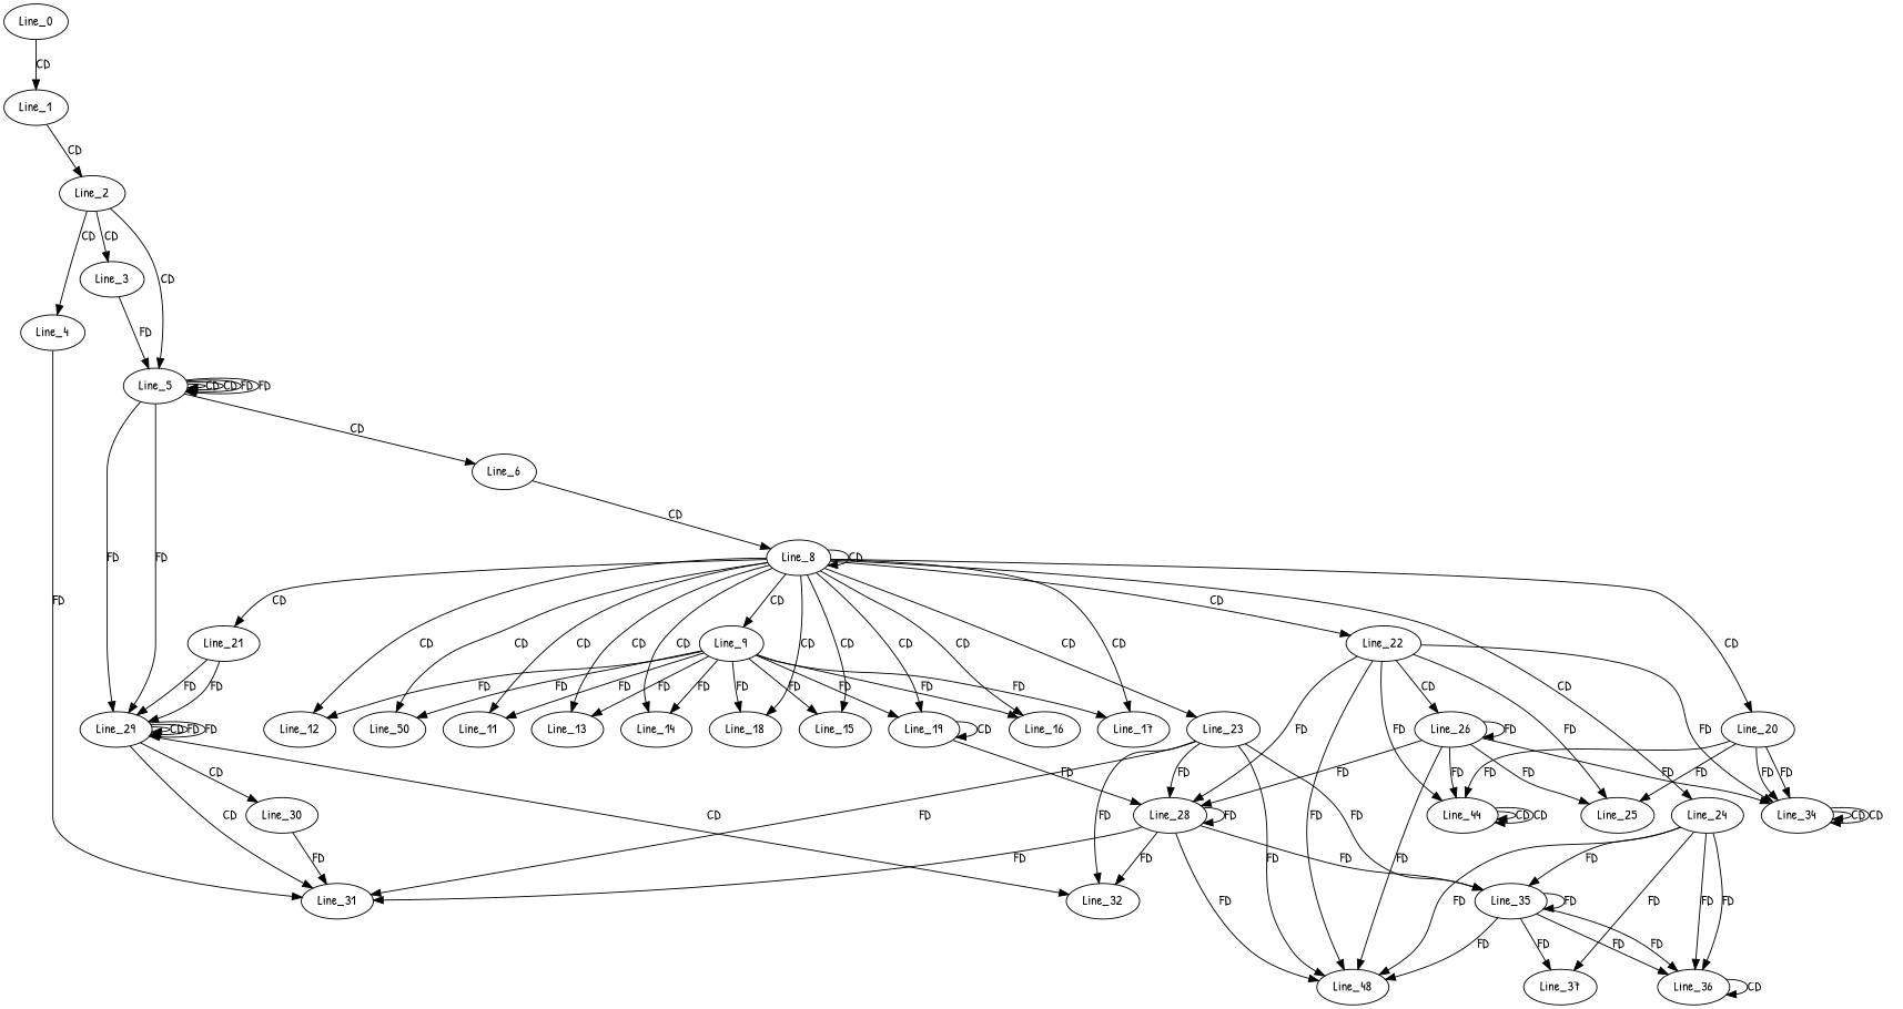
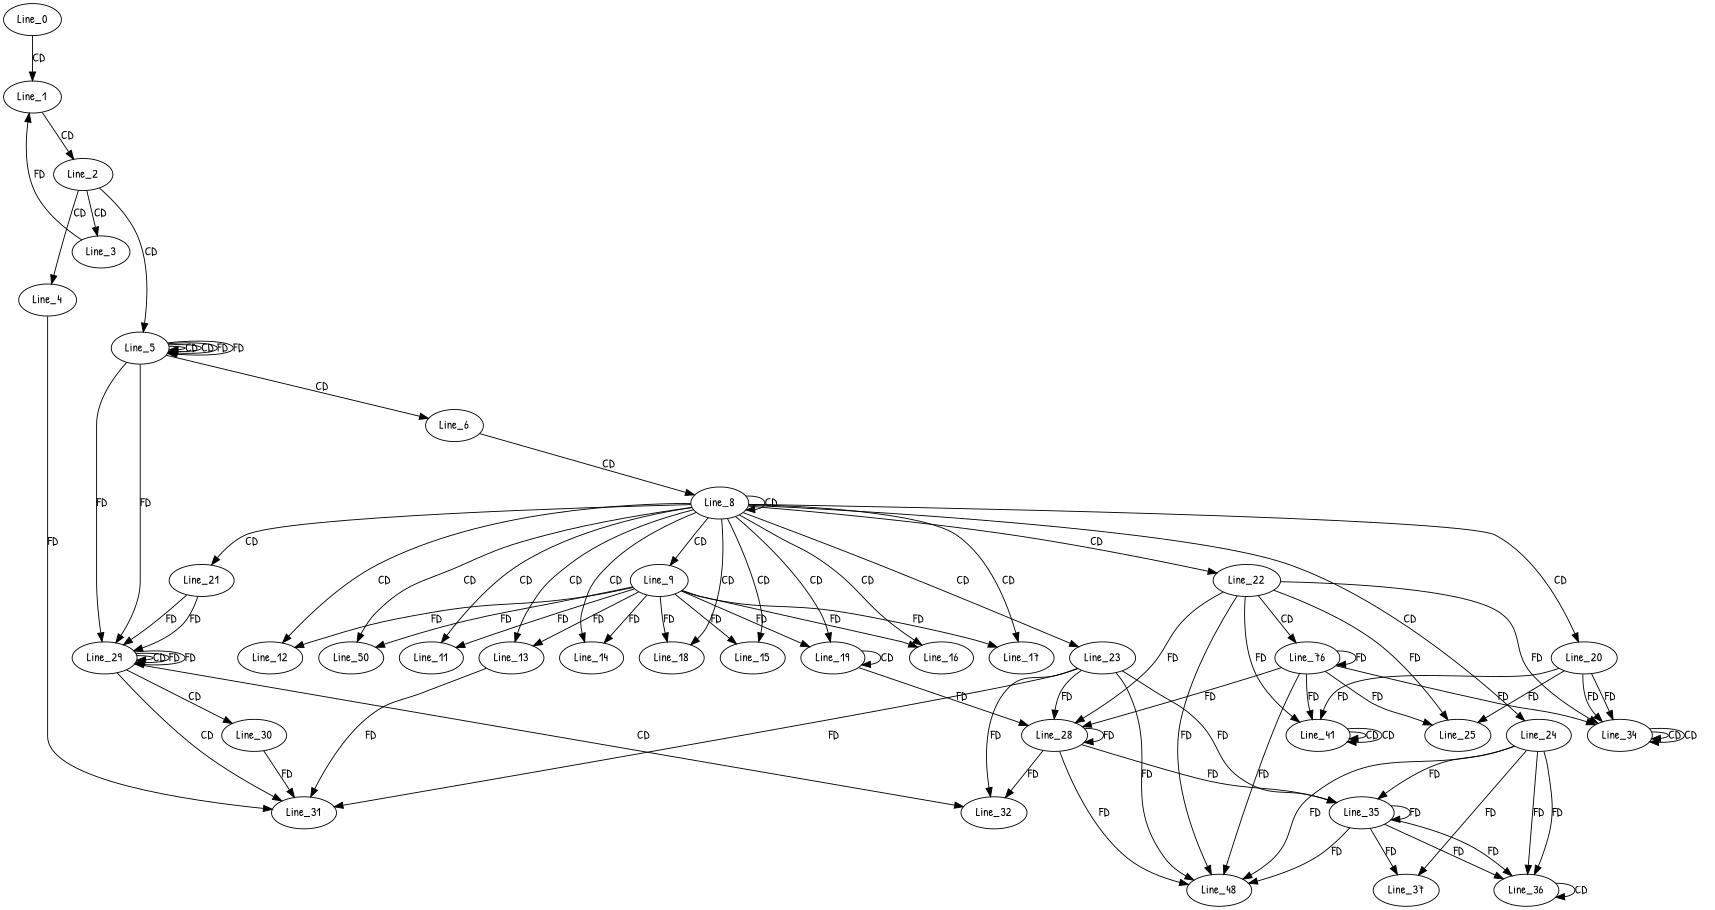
  digraph {
    fontname="Patrick Hand"
    node [fontname="Patrick Hand"]
    edge [fontname="Patrick Hand"]
    Line_0
    Line_1
    Line_2
    Line_3
    Line_4
    Line_5
    Line_31
    Line_6
    Line_29
    Line_8
    Line_32
    Line_30
    Line_9
    n14 [label=Line_50]
    Line_11
    Line_12
    Line_13
    Line_14
    Line_15
    Line_16
    Line_17
    Line_18
    Line_19
    Line_20
    Line_21
    Line_22
    Line_23
    Line_24
    Line_28
    n30 [label=Line_25]
    Line_34
-   Line_41 [label=Line_44]
-   Line_26
+   Line_41
+   Line_26 [label=Line_76]
    Line_48
    Line_35
    Line_36
    Line_37
    Line_0 -> Line_1 [label=CD]
    Line_1 -> Line_2 [label=CD]
    Line_2 -> Line_3 [label=CD]
    Line_2 -> Line_4 [label=CD]
    Line_2 -> Line_5 [label=CD]
-   Line_3 -> Line_5 [label=FD]
+   Line_3 -> Line_1 [label=FD]
    Line_4 -> Line_31 [label=FD]
    Line_5 -> Line_5 [label=CD]
    Line_5 -> Line_5 [label=CD]
    Line_5 -> Line_5 [label=FD]
    Line_5 -> Line_5 [label=FD]
    Line_5 -> Line_6 [label=CD]
    Line_5 -> Line_29 [label=FD]
    Line_5 -> Line_29 [label=FD]
    Line_6 -> Line_8 [label=CD]
    Line_29 -> Line_31 [label=CD]
    Line_29 -> Line_29 [label=CD]
    Line_29 -> Line_29 [label=FD]
    Line_29 -> Line_29 [label=FD]
    Line_29 -> Line_32 [label=CD]
    Line_29 -> Line_30 [label=CD]
    Line_8 -> Line_8 [label=CD]
    Line_8 -> Line_9 [label=CD]
    Line_8 -> n14 [label=CD]
    Line_8 -> Line_11 [label=CD]
    Line_8 -> Line_12 [label=CD]
    Line_8 -> Line_13 [label=CD]
    Line_8 -> Line_14 [label=CD]
    Line_8 -> Line_15 [label=CD]
    Line_8 -> Line_16 [label=CD]
    Line_8 -> Line_17 [label=CD]
    Line_8 -> Line_18 [label=CD]
    Line_8 -> Line_19 [label=CD]
    Line_8 -> Line_20 [label=CD]
    Line_8 -> Line_21 [label=CD]
    Line_8 -> Line_22 [label=CD]
    Line_8 -> Line_23 [label=CD]
    Line_8 -> Line_24 [label=CD]
    Line_30 -> Line_31 [label=FD]
    Line_9 -> n14 [label=FD]
    Line_9 -> Line_11 [label=FD]
    Line_9 -> Line_12 [label=FD]
    Line_9 -> Line_13 [label=FD]
    Line_9 -> Line_14 [label=FD]
    Line_9 -> Line_15 [label=FD]
    Line_9 -> Line_16 [label=FD]
    Line_9 -> Line_17 [label=FD]
    Line_9 -> Line_18 [label=FD]
    Line_9 -> Line_19 [label=FD]
    Line_19 -> Line_19 [label=CD]
    Line_19 -> Line_28 [label=FD]
    Line_20 -> n30 [label=FD]
    Line_20 -> Line_34 [label=FD]
    Line_20 -> Line_34 [label=FD]
    Line_20 -> Line_41 [label=FD]
    Line_21 -> Line_29 [label=FD]
    Line_21 -> Line_29 [label=FD]
    Line_22 -> Line_28 [label=FD]
    Line_22 -> n30 [label=FD]
    Line_22 -> Line_34 [label=FD]
    Line_22 -> Line_41 [label=FD]
    Line_22 -> Line_26 [label=CD]
    Line_22 -> Line_48 [label=FD]
    Line_23 -> Line_31 [label=FD]
    Line_23 -> Line_32 [label=FD]
    Line_23 -> Line_28 [label=FD]
    Line_23 -> Line_48 [label=FD]
    Line_23 -> Line_35 [label=FD]
    Line_24 -> Line_48 [label=FD]
    Line_24 -> Line_35 [label=FD]
    Line_24 -> Line_36 [label=FD]
    Line_24 -> Line_36 [label=FD]
    Line_24 -> Line_37 [label=FD]
-   Line_28 -> Line_31 [label=FD]
+   Line_13 -> Line_31 [label=FD]
    Line_28 -> Line_32 [label=FD]
    Line_28 -> Line_28 [label=FD]
    Line_28 -> Line_48 [label=FD]
    Line_28 -> Line_35 [label=FD]
    Line_34 -> Line_34 [label=CD]
    Line_34 -> Line_34 [label=CD]
    Line_41 -> Line_41 [label=CD]
    Line_41 -> Line_41 [label=CD]
    Line_26 -> Line_28 [label=FD]
    Line_26 -> n30 [label=FD]
    Line_26 -> Line_34 [label=FD]
    Line_26 -> Line_41 [label=FD]
    Line_26 -> Line_26 [label=FD]
    Line_26 -> Line_48 [label=FD]
    Line_35 -> Line_48 [label=FD]
    Line_35 -> Line_35 [label=FD]
    Line_35 -> Line_36 [label=FD]
    Line_35 -> Line_36 [label=FD]
    Line_35 -> Line_37 [label=FD]
    Line_36 -> Line_36 [label=CD]
  }
